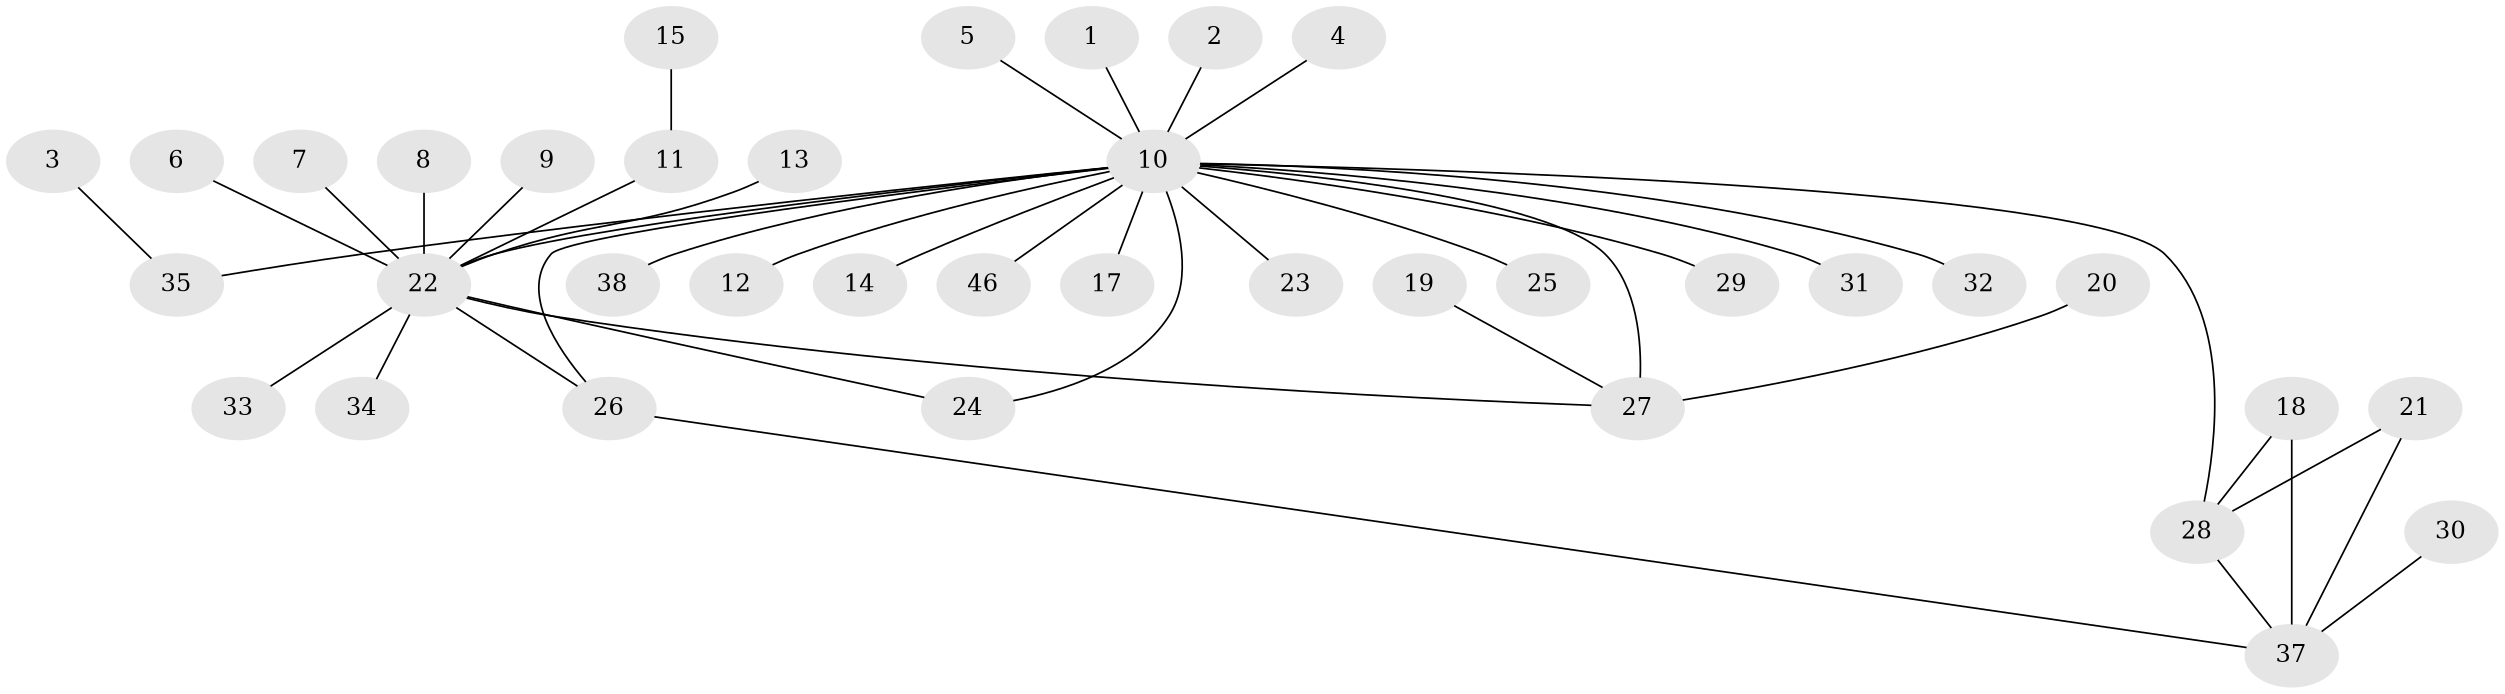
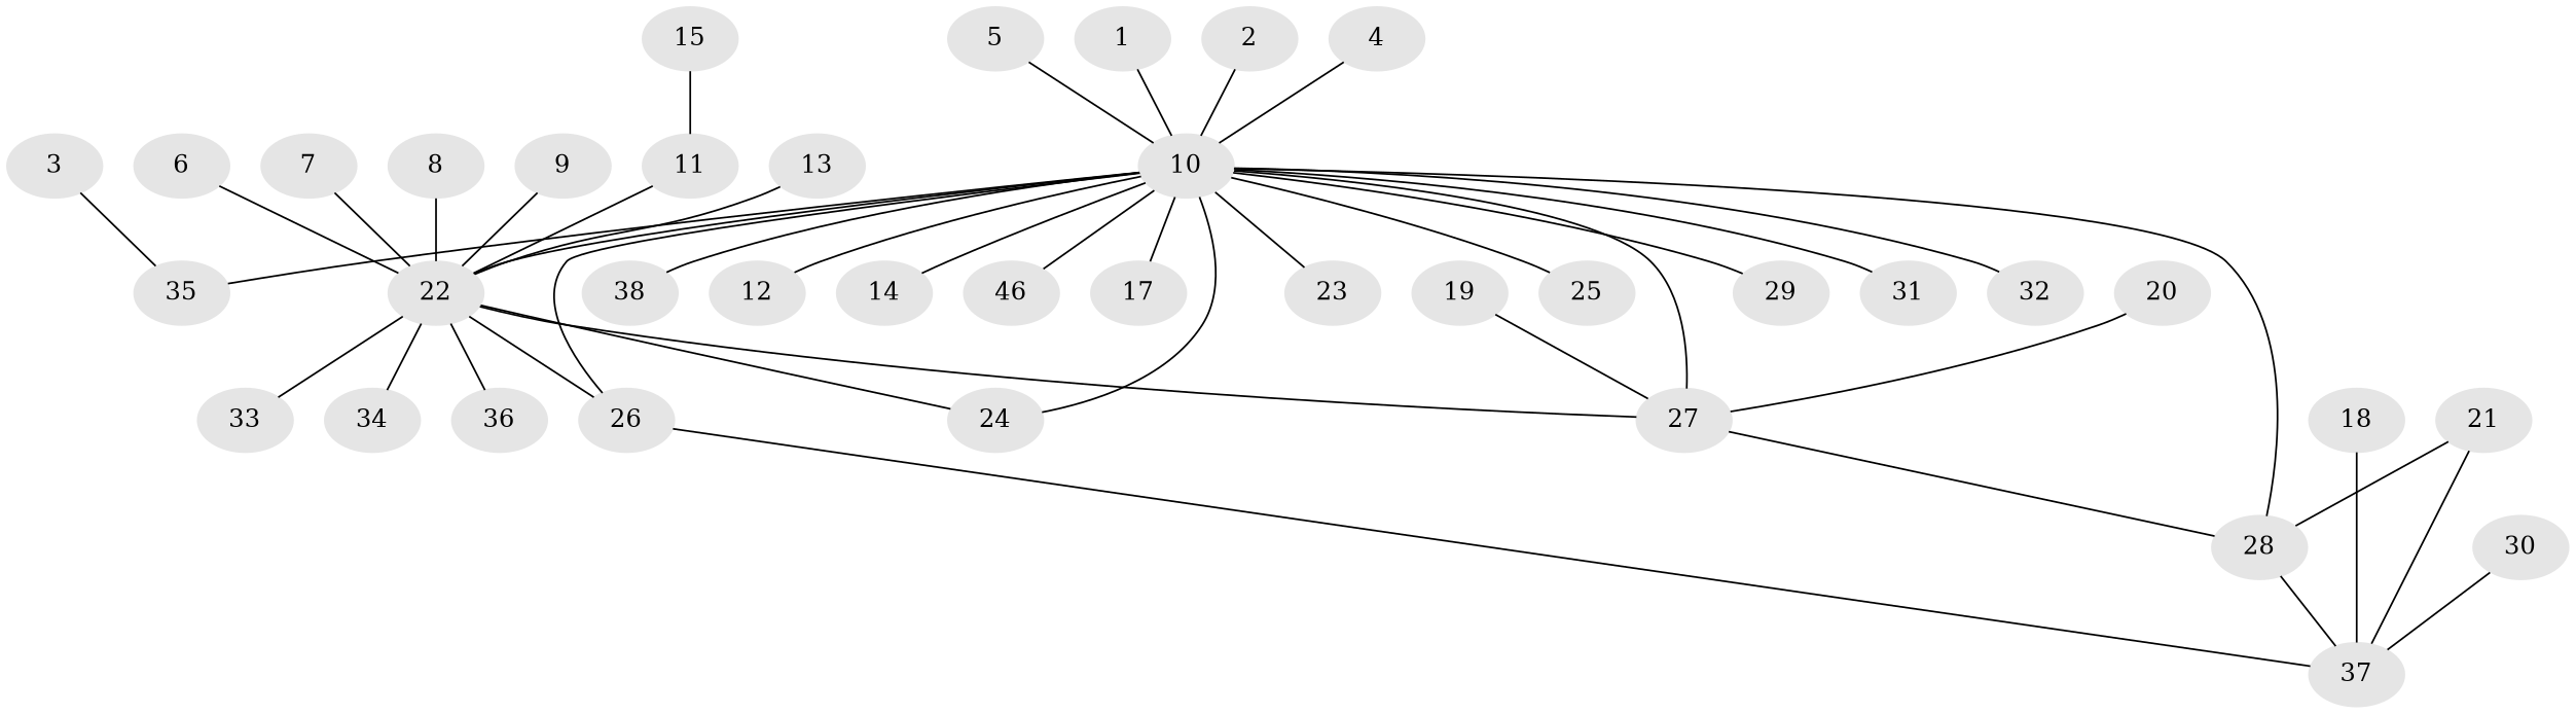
  graph {
    node [color=gray90 style=filled]
    edge [weight=1.0]
    1
    10
    35
    22
    12
    14
    n7 [label=46]
    17
    23
    24
    25
    26
    27
    28
    29
    31
    32
    38
    2
    3
    4
    5
    6
    33
    34
+   36
    7
    8
    9
    37
    11
    13
    15
    18
    19
    20
    21
    30
    1 -- 10
    10 -- 35
    10 -- 22
    10 -- 12
    10 -- 14
    10 -- n7
    10 -- 17
    10 -- 23
    10 -- 24
    10 -- 25
    10 -- 26
    10 -- 27
    10 -- 28
    10 -- 29
    10 -- 31
    10 -- 32
    10 -- 38
    22 -- 24
    22 -- 26
    22 -- 27
    22 -- 33
    22 -- 34
+   22 -- 36
    26 -- 37
-   18 -- 28
+   27 -- 28
    28 -- 37
    2 -- 10
    3 -- 35
    4 -- 10
    5 -- 10
    6 -- 22
    7 -- 22
    8 -- 22
    9 -- 22
    11 -- 22
    13 -- 22
    15 -- 11
    18 -- 37
    19 -- 27
    20 -- 27
    21 -- 28
    21 -- 37
    30 -- 37
  }
